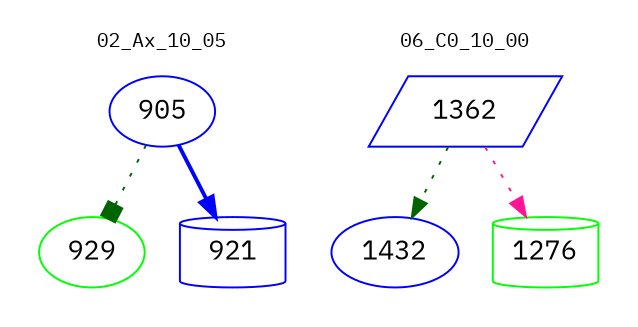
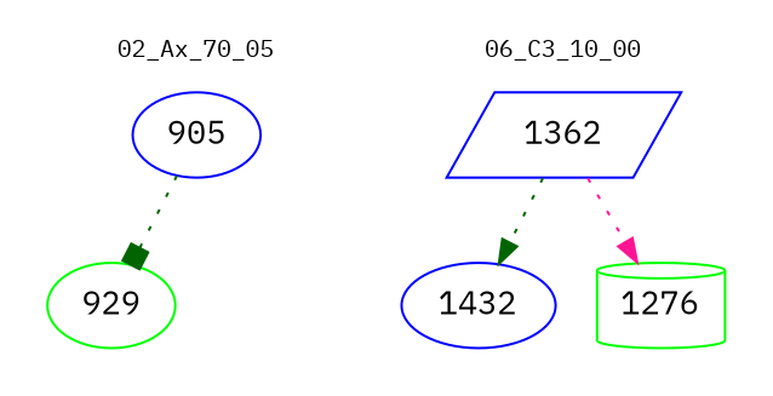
  digraph {
    fontname="IBM Plex Mono"
    node [color=blue fontname="IBM Plex Mono" shape=ellipse]
    edge [arrowhead=normal color=darkgreen fontname="IBM Plex Mono" style=dotted]
    n1 [label=905]
    n2 [color=green label=929]
-   n3 [label=921 shape=cylinder]
    n4 [label=1362 shape=parallelogram]
    n5 [label=1432]
    n6 [color=green label=1276 shape=cylinder]
    subgraph cluster_1 {
      color=white
      fontsize=10
-     label="02_Ax_10_05"
+     label="02_Ax_70_05"
      n1
      n2
-     n3
    }
    subgraph cluster_2 {
      color=white
      fontsize=10
-     label="06_C0_10_00"
+     label="06_C3_10_00"
      n4
      n5
      n6
    }
    n1 -> n2 [arrowhead=box]
-   n1 -> n3 [color=blue style=bold]
    n4 -> n5
    n4 -> n6 [color=deeppink]
  }
